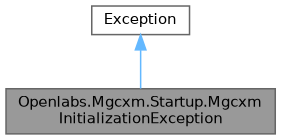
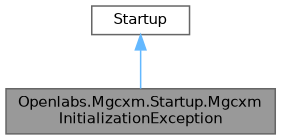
  digraph {
    fontname="DejaVu Sans"
    node [color=gray40 fontname="DejaVu Sans" fontsize=10 shape=box style=filled]
    n1 [fillcolor=grey60 fontcolor=black height=0.2 label="Openlabs.Mgcxm.Startup.Mgcxm\lInitializationException" width=0.4]
-   n2 [fillcolor=white height=0.2 label=Exception width=0.4]
+   n2 [fillcolor=white height=0.2 label=Startup width=0.4]
    n2 -> n1 [color=steelblue1 dir=back fontname="DejaVu Sans" fontsize=10 labelfontname=Helvetica labelfontsize=10 style=solid]
  }
